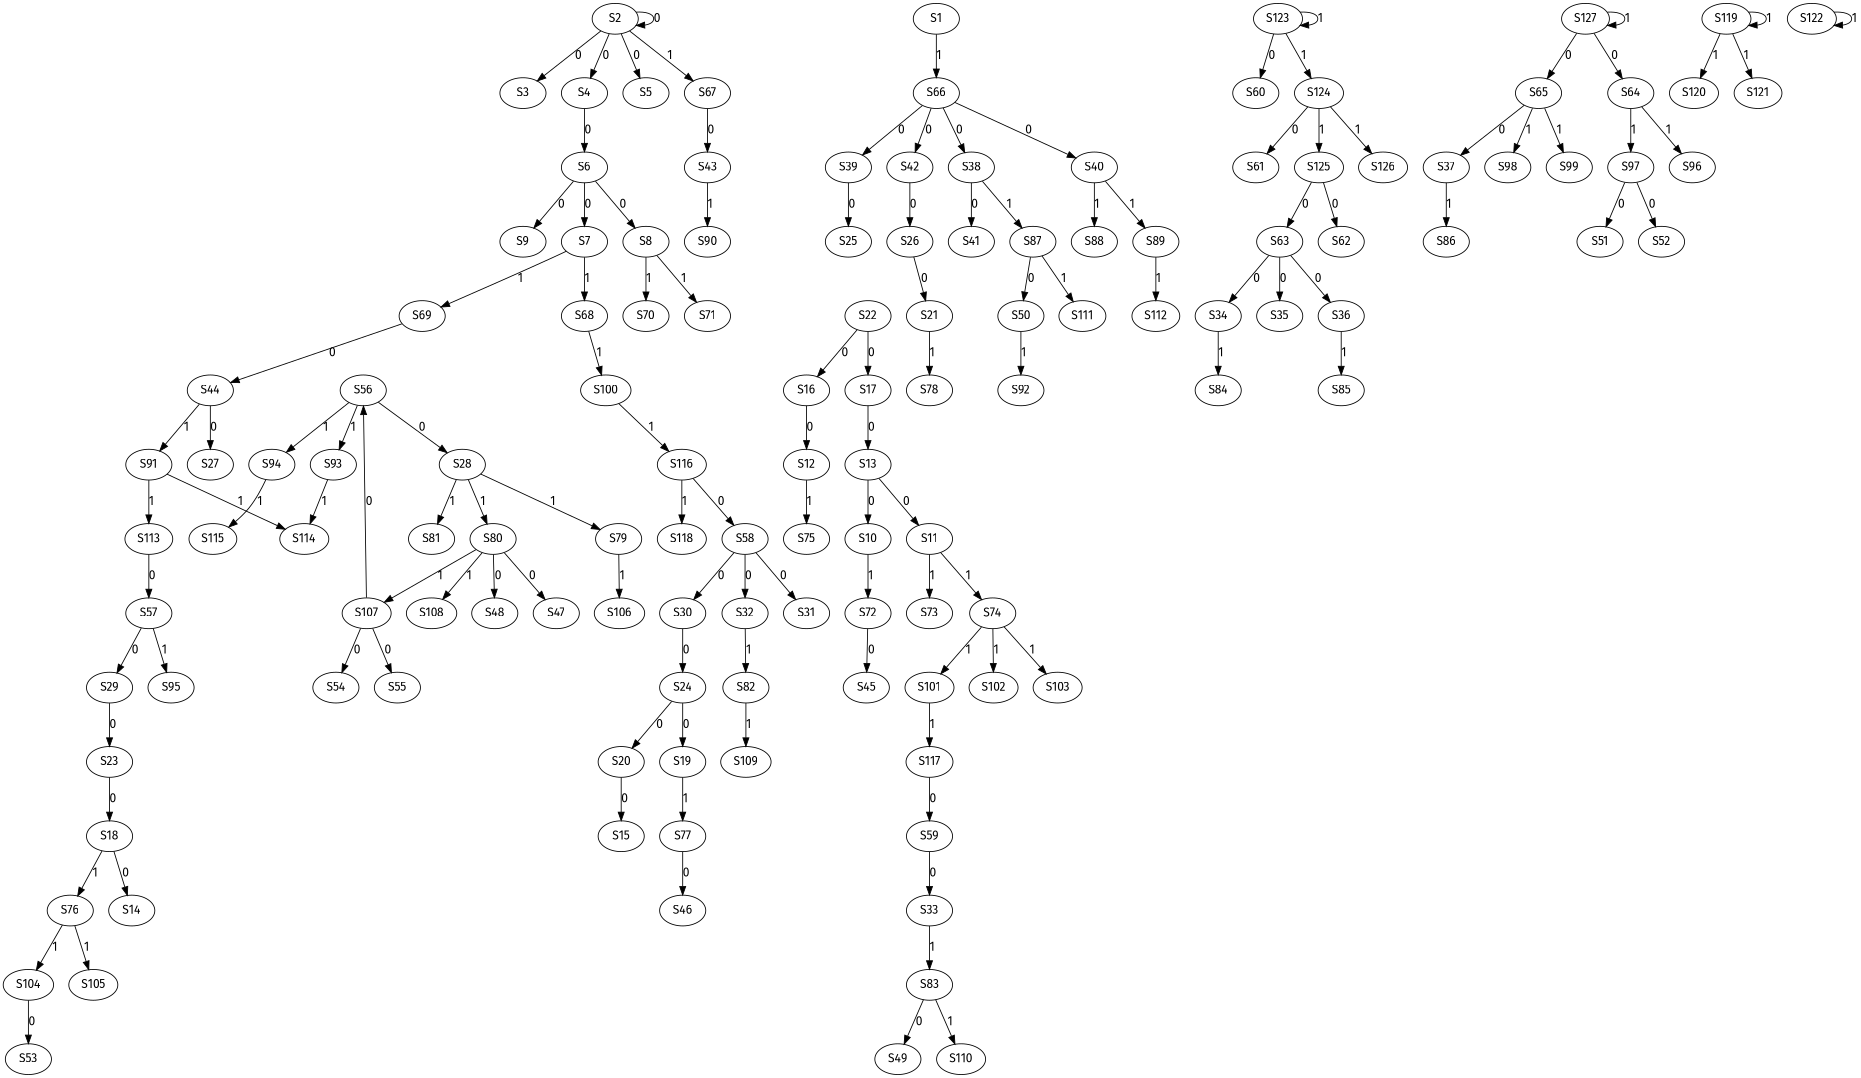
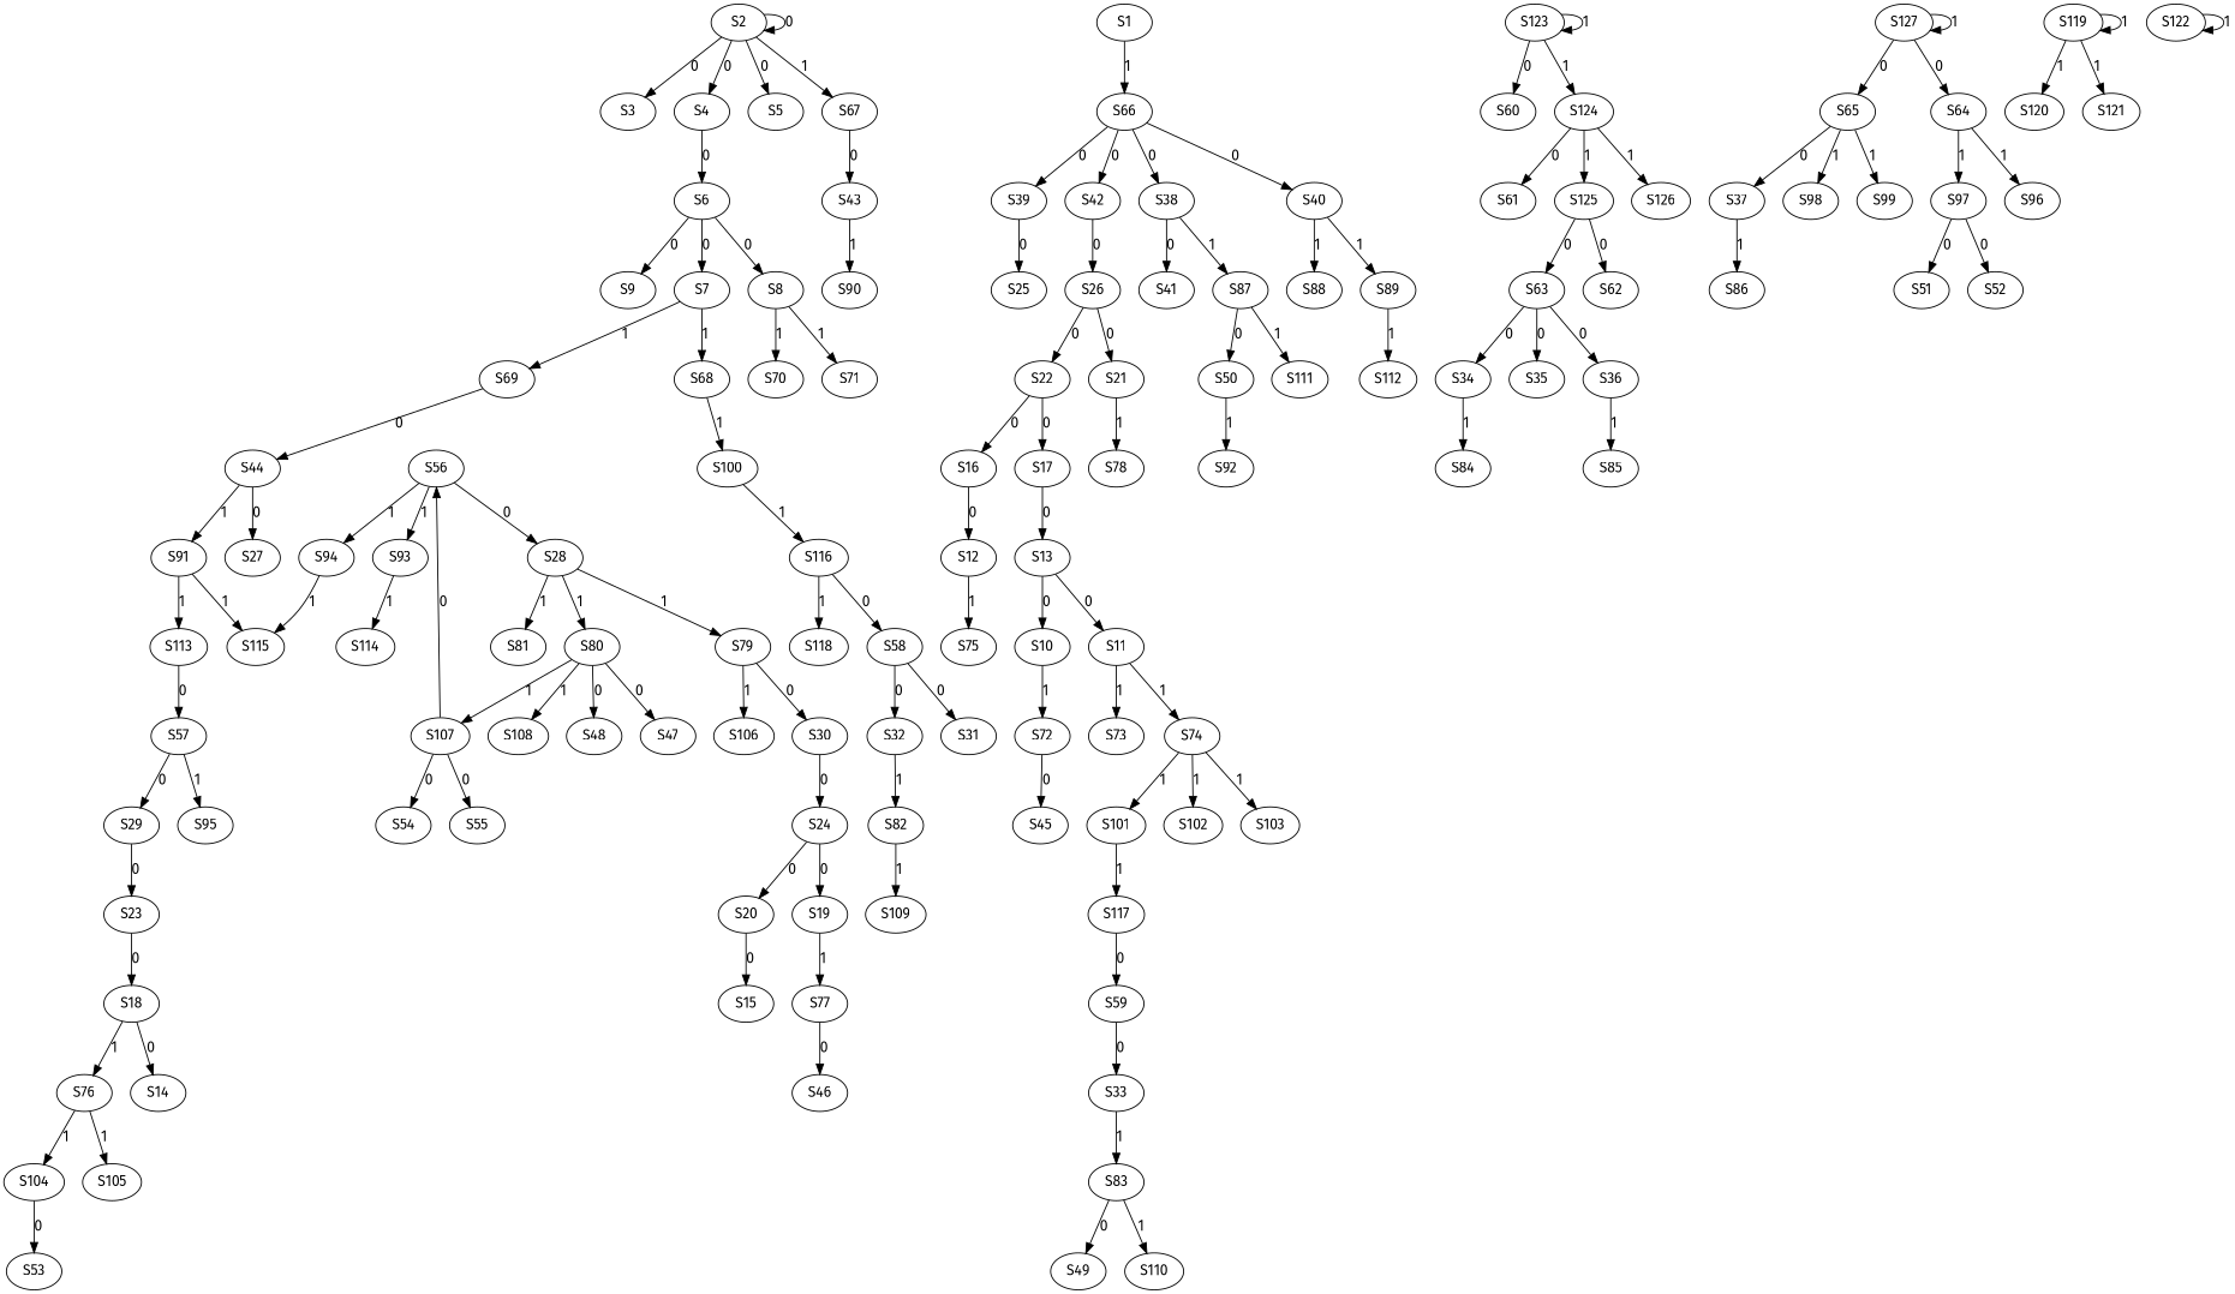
  strict digraph {
    fontname="Fira Sans"
    node [fontname="Fira Sans"]
    edge [fontname="Fira Sans"]
    S2
    S3
    S4
    S5
    S67
    S6
    S43
    S7
    S8
    S9
    S69
    S68
    S70
    S71
    S44
    S100
    S13
    S10
    S11
    S72
    S73
    S74
    S45
    S101
    S102
    S103
    S16
    S12
    S75
    S17
    S18
    S14
    S76
    S104
    S105
    S20
    S15
    S22
    S23
    S24
    S19
    S77
    S46
    S26
    S21
    S78
    S29
    S30
    S39
    S25
    S42
    S27
    S91
    S113
    S114
    S56
    S28
    S93
    S94
    S80
    S79
    S81
    S115
    S47
    S48
    S107
    S108
    S106
    S57
    S95
    S58
    S31
    S32
    S82
    S109
    S59
    S33
    S83
    S49
    S110
    S63
    S34
    S35
    S36
    S84
    S85
    S65
    S37
    S98
    S99
    S86
    S66
    S38
    S40
    S41
    S87
    S88
    S89
    S50
    S111
    S112
    S90
    S54
    S55
    S92
    S97
    S51
    S52
    S53
    S116
    S118
    S117
    S123
    S60
    S124
    S61
    S125
    S126
    S62
    S127
    S64
    S96
    S1
    S119
    S120
    S121
    S122
    S2 -> S2 [label=0]
    S2 -> S3 [label=0]
    S2 -> S4 [label=0]
    S2 -> S5 [label=0]
    S2 -> S67 [label=1]
    S4 -> S6 [label=0]
    S67 -> S43 [label=0]
    S6 -> S7 [label=0]
    S6 -> S8 [label=0]
    S6 -> S9 [label=0]
    S43 -> S90 [label=1]
    S7 -> S69 [label=1]
    S7 -> S68 [label=1]
    S8 -> S70 [label=1]
    S8 -> S71 [label=1]
    S69 -> S44 [label=0]
    S68 -> S100 [label=1]
    S44 -> S27 [label=0]
    S44 -> S91 [label=1]
    S100 -> S116 [label=1]
    S13 -> S10 [label=0]
    S13 -> S11 [label=0]
    S10 -> S72 [label=1]
    S11 -> S73 [label=1]
    S11 -> S74 [label=1]
    S72 -> S45 [label=0]
    S74 -> S101 [label=1]
    S74 -> S102 [label=1]
    S74 -> S103 [label=1]
    S101 -> S117 [label=1]
    S16 -> S12 [label=0]
    S12 -> S75 [label=1]
    S17 -> S13 [label=0]
    S18 -> S14 [label=0]
    S18 -> S76 [label=1]
    S76 -> S104 [label=1]
    S76 -> S105 [label=1]
    S104 -> S53 [label=0]
    S20 -> S15 [label=0]
    S22 -> S16 [label=0]
    S22 -> S17 [label=0]
    S23 -> S18 [label=0]
    S24 -> S20 [label=0]
    S24 -> S19 [label=0]
    S19 -> S77 [label=1]
    S77 -> S46 [label=0]
+   S26 -> S22 [label=0]
    S26 -> S21 [label=0]
    S21 -> S78 [label=1]
    S29 -> S23 [label=0]
    S30 -> S24 [label=0]
    S39 -> S25 [label=0]
    S42 -> S26 [label=0]
    S91 -> S113 [label=1]
-   S91 -> S114 [label=1]
+   S91 -> S115 [label=1]
    S113 -> S57 [label=0]
    S56 -> S28 [label=0]
    S56 -> S93 [label=1]
    S56 -> S94 [label=1]
    S28 -> S80 [label=1]
    S28 -> S79 [label=1]
    S28 -> S81 [label=1]
    S93 -> S114 [label=1]
    S94 -> S115 [label=1]
    S80 -> S47 [label=0]
    S80 -> S48 [label=0]
    S80 -> S107 [label=1]
    S80 -> S108 [label=1]
    S79 -> S106 [label=1]
    S107 -> S56 [label=0]
    S107 -> S54 [label=0]
    S107 -> S55 [label=0]
    S57 -> S29 [label=0]
    S57 -> S95 [label=1]
-   S58 -> S30 [label=0]
+   S79 -> S30 [label=0]
    S58 -> S31 [label=0]
    S58 -> S32 [label=0]
    S32 -> S82 [label=1]
    S82 -> S109 [label=1]
    S59 -> S33 [label=0]
    S33 -> S83 [label=1]
    S83 -> S49 [label=0]
    S83 -> S110 [label=1]
    S63 -> S34 [label=0]
    S63 -> S35 [label=0]
    S63 -> S36 [label=0]
    S34 -> S84 [label=1]
    S36 -> S85 [label=1]
    S65 -> S37 [label=0]
    S65 -> S98 [label=1]
    S65 -> S99 [label=1]
    S37 -> S86 [label=1]
    S66 -> S39 [label=0]
    S66 -> S42 [label=0]
    S66 -> S38 [label=0]
    S66 -> S40 [label=0]
    S38 -> S41 [label=0]
    S38 -> S87 [label=1]
    S40 -> S88 [label=1]
    S40 -> S89 [label=1]
    S87 -> S50 [label=0]
    S87 -> S111 [label=1]
    S89 -> S112 [label=1]
    S50 -> S92 [label=1]
    S97 -> S51 [label=0]
    S97 -> S52 [label=0]
    S116 -> S58 [label=0]
    S116 -> S118 [label=1]
    S117 -> S59 [label=0]
    S123 -> S123 [label=1]
    S123 -> S60 [label=0]
    S123 -> S124 [label=1]
    S124 -> S61 [label=0]
    S124 -> S125 [label=1]
    S124 -> S126 [label=1]
    S125 -> S63 [label=0]
    S125 -> S62 [label=0]
    S127 -> S65 [label=0]
    S127 -> S127 [label=1]
    S127 -> S64 [label=0]
    S64 -> S97 [label=1]
    S64 -> S96 [label=1]
    S1 -> S66 [label=1]
    S119 -> S119 [label=1]
    S119 -> S120 [label=1]
    S119 -> S121 [label=1]
    S122 -> S122 [label=1]
  }
